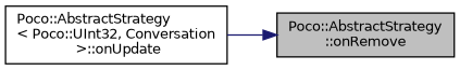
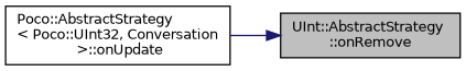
  digraph {
    rankdir=RL
    node [color=black fontname=Helvetica fontsize=10 shape=record style=filled]
-   n1 [fillcolor=grey75 fontcolor=black height=0.2 label="Poco::AbstractStrategy\l::onRemove" width=0.4]
+   n1 [fillcolor=grey75 fontcolor=black height=0.2 label="UInt::AbstractStrategy\l::onRemove" width=0.4]
    n2 [fillcolor=white height=0.2 label="Poco::AbstractStrategy\l\< Poco::UInt32, Conversation\l \>::onUpdate" width=0.4]
    n1 -> n2 [color=midnightblue dir=back fontname=Helvetica fontsize=10 labelfontname=Helvetica labelfontsize=10 style=solid]
  }
